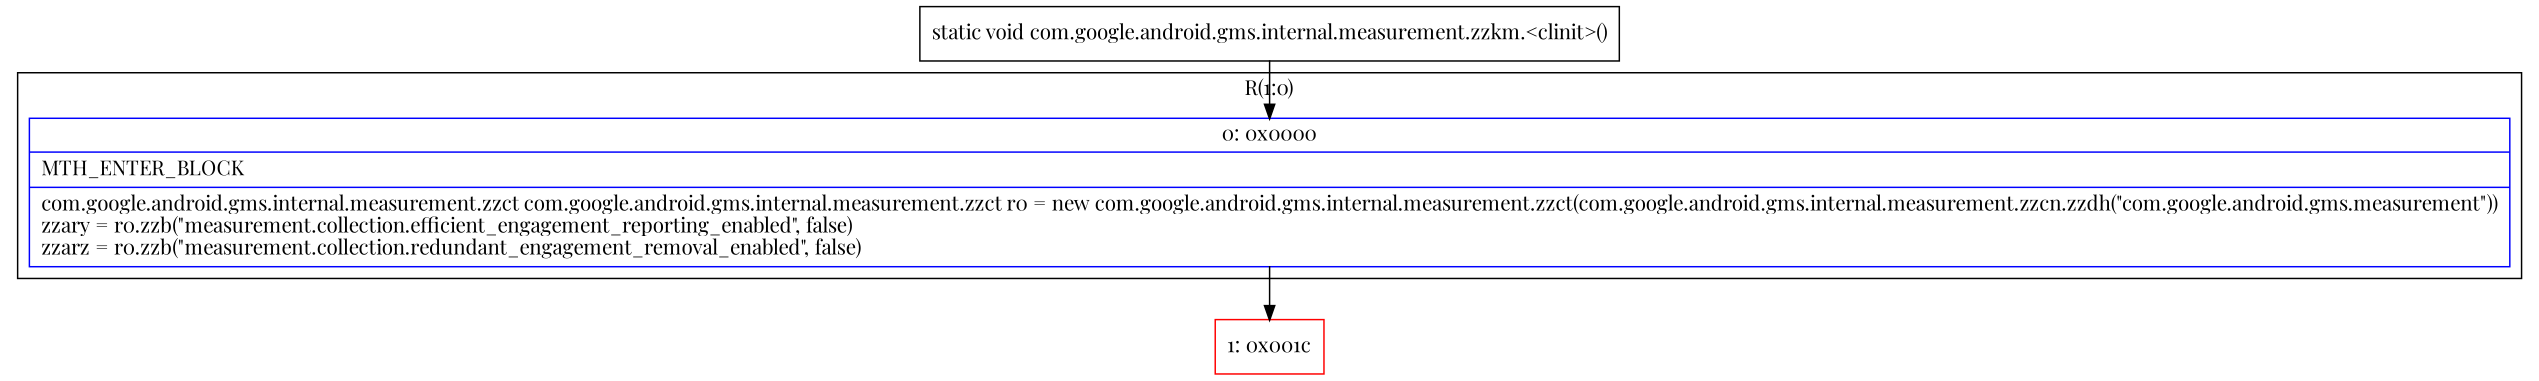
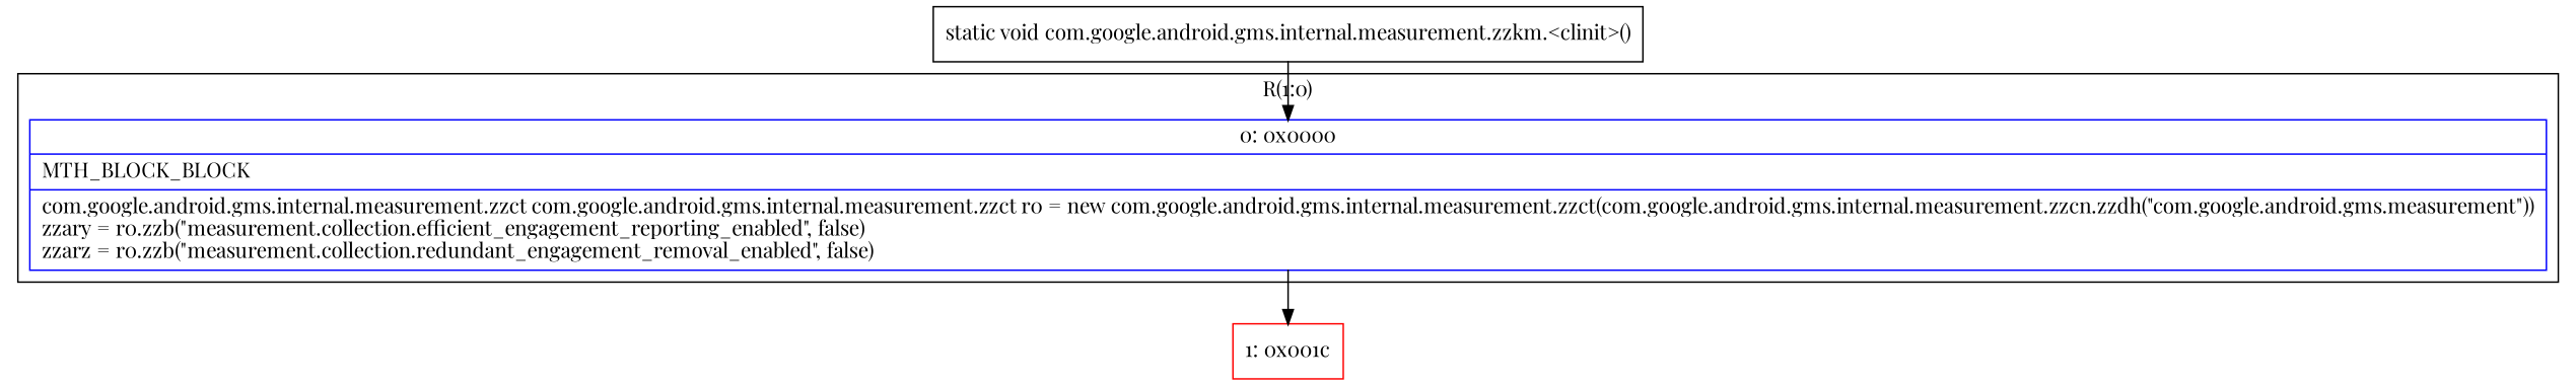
  digraph {
    fontname="Playfair Display"
    node [shape=record fontname="Playfair Display"]
    edge [fontname="Playfair Display"]
-   n1 [color=blue label="{0\:\ 0x0000|MTH_ENTER_BLOCK\l|com.google.android.gms.internal.measurement.zzct com.google.android.gms.internal.measurement.zzct r0 = new com.google.android.gms.internal.measurement.zzct(com.google.android.gms.internal.measurement.zzcn.zzdh(\"com.google.android.gms.measurement\"))\lzzary = r0.zzb(\"measurement.collection.efficient_engagement_reporting_enabled\", false)\lzzarz = r0.zzb(\"measurement.collection.redundant_engagement_removal_enabled\", false)\l}"]
+   n1 [color=blue label="{0\:\ 0x0000|MTH_BLOCK_BLOCK\l|com.google.android.gms.internal.measurement.zzct com.google.android.gms.internal.measurement.zzct r0 = new com.google.android.gms.internal.measurement.zzct(com.google.android.gms.internal.measurement.zzcn.zzdh(\"com.google.android.gms.measurement\"))\lzzary = r0.zzb(\"measurement.collection.efficient_engagement_reporting_enabled\", false)\lzzarz = r0.zzb(\"measurement.collection.redundant_engagement_removal_enabled\", false)\l}"]
    n2 [color=red label="{1\:\ 0x001c}"]
    n3 [label="{static void com.google.android.gms.internal.measurement.zzkm.\<clinit\>() }"]
    subgraph cluster_1 {
      label="R(1:0)"
      n1
    }
    n1 -> n2
    n3 -> n1
  }
